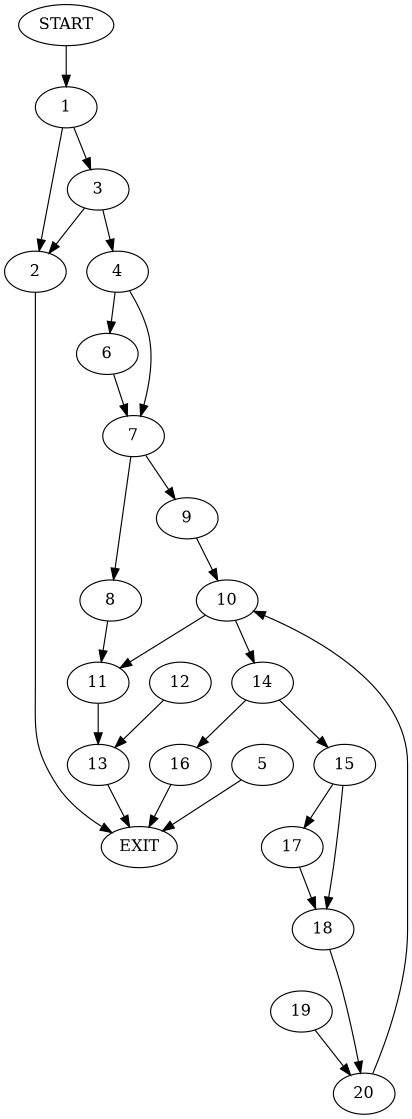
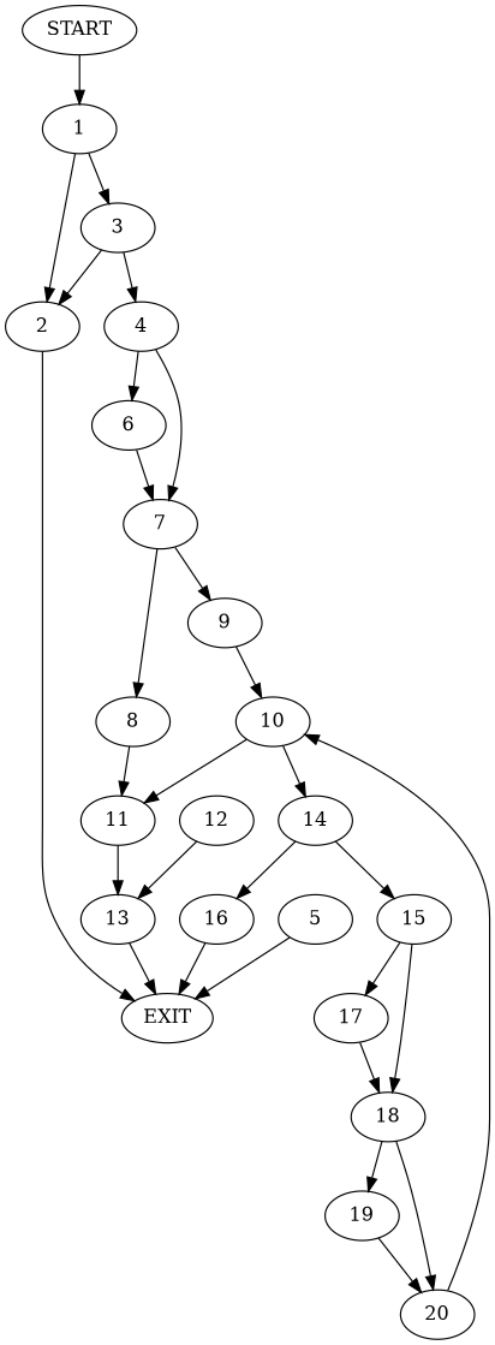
  digraph {
    n1 [label=START]
    1
    2
    3
    n5 [label=EXIT]
    4
    6
    7
    5
    8
    9
    11
    10
    13
    14
    15
    16
    12
    17
    18
    19
    20
    n1 -> 1
    1 -> 2
    1 -> 3
    2 -> n5
    3 -> 2
    3 -> 4
    4 -> 6
    4 -> 7
    6 -> 7
    7 -> 8
    7 -> 9
    5 -> n5
    8 -> 11
    9 -> 10
    11 -> 13
    10 -> 11
    10 -> 14
    13 -> n5
    14 -> 15
    14 -> 16
    15 -> 17
    15 -> 18
    16 -> n5
    12 -> 13
    17 -> 18
+   18 -> 19
    18 -> 20
    19 -> 20
    20 -> 10
  }
